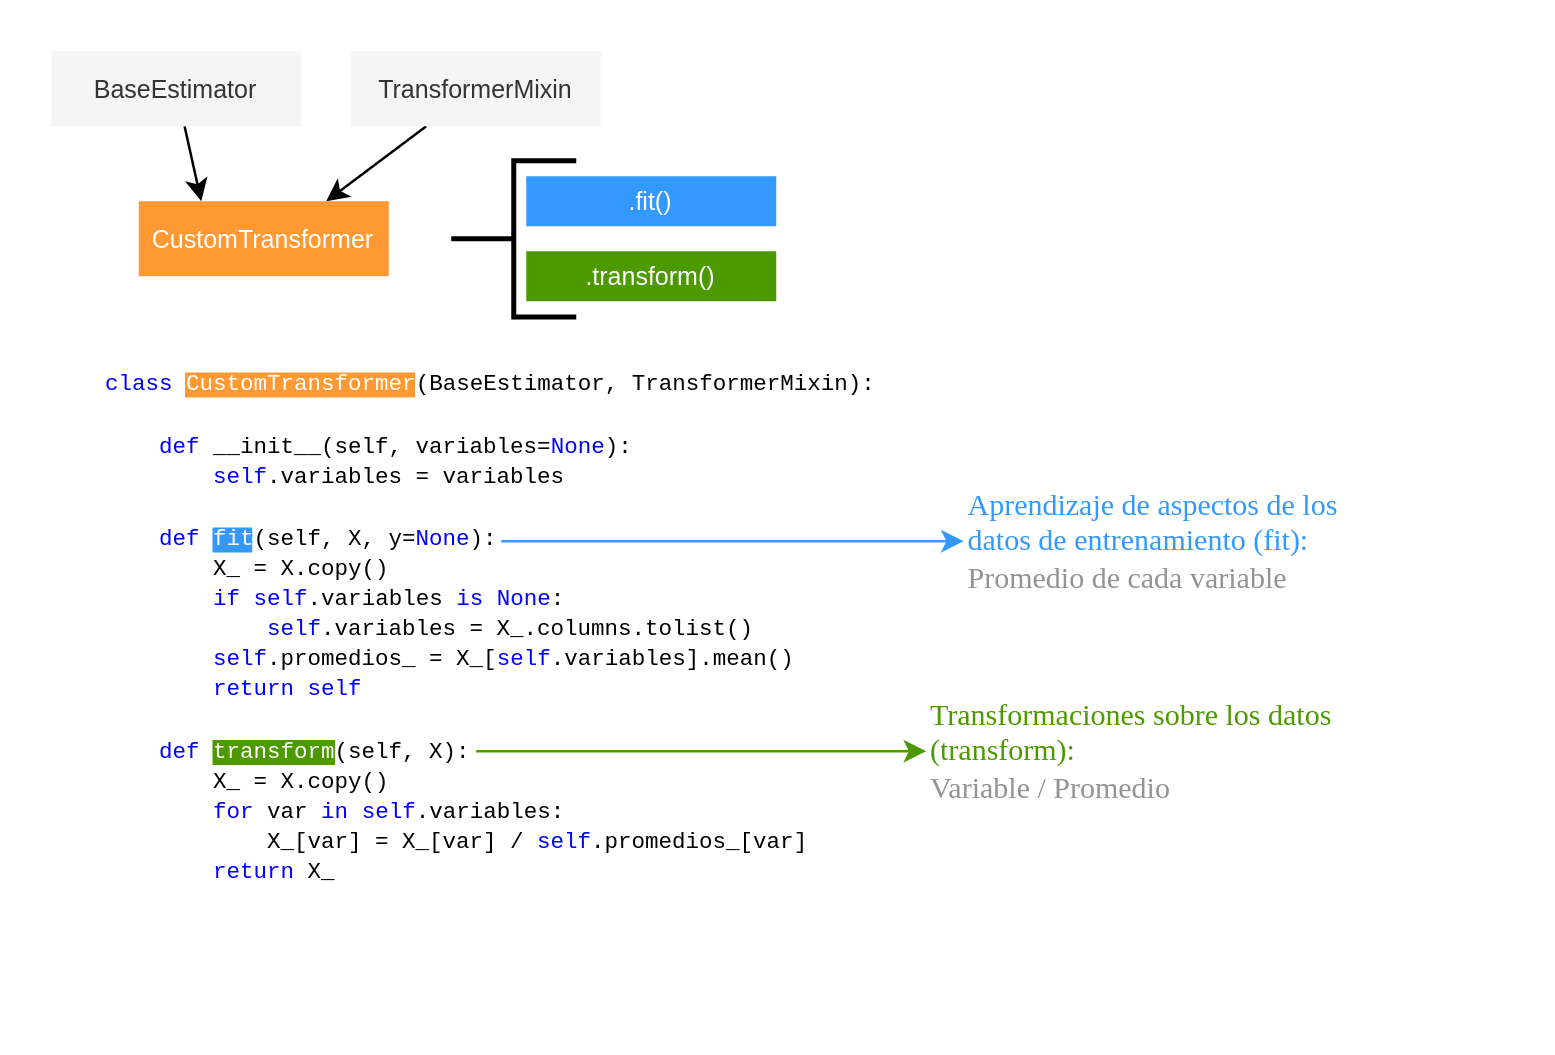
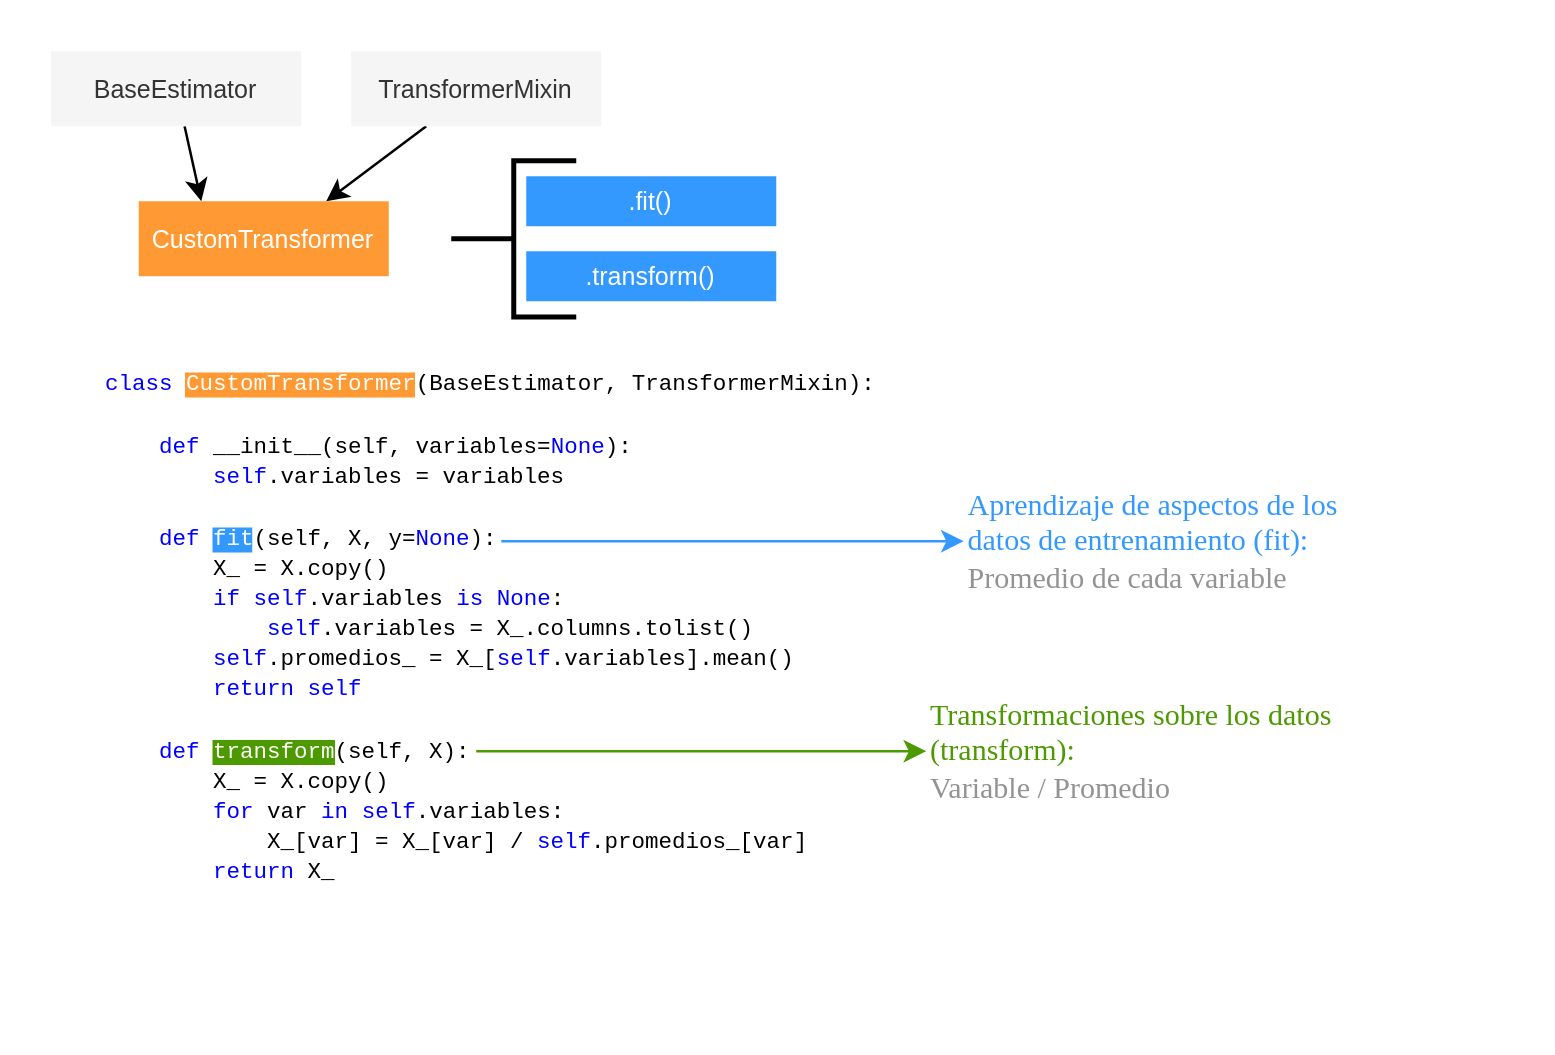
  <mxCell id="0" />
  <mxCell id="1" parent="0" />
  <mxCell id="2" style="edgeStyle=none;html=1;entryX=0.75;entryY=0;entryDx=0;entryDy=0;rounded=0;curved=0;" edge="1" parent="1" source="3" target="6"><mxGeometry relative="1" as="geometry" /></mxCell>
  <mxCell id="3" value="TransformerMixin" style="rounded=0;whiteSpace=wrap;html=1;strokeColor=none;fillColor=#f5f5f5;fontColor=#333333;fontSize=10;" vertex="1" parent="1"><mxGeometry x="140" y="20" width="100" height="30" as="geometry" /></mxCell>
  <mxCell id="4" style="edgeStyle=none;html=1;entryX=0.25;entryY=0;entryDx=0;entryDy=0;rounded=0;curved=0;" edge="1" parent="1" source="5" target="6"><mxGeometry relative="1" as="geometry"><mxPoint x="165" y="80" as="targetPoint" /></mxGeometry></mxCell>
  <mxCell id="5" value="BaseEstimator" style="rounded=0;whiteSpace=wrap;html=1;strokeColor=none;fillColor=#f5f5f5;fontColor=#333333;fontSize=10;" vertex="1" parent="1"><mxGeometry x="20" y="20" width="100" height="30" as="geometry" /></mxCell>
  <mxCell id="6" value="CustomTransformer" style="rounded=0;whiteSpace=wrap;html=1;strokeColor=none;fillColor=#FF9933;fontColor=#FFFFFF;fontSize=10;" vertex="1" parent="1"><mxGeometry x="55" y="80" width="100" height="30" as="geometry" /></mxCell>
  <mxCell id="7" value=".fit()" style="rounded=0;whiteSpace=wrap;html=1;strokeColor=none;fillColor=#3399FF;fontColor=#FFFFFF;fontSize=10;" vertex="1" parent="1"><mxGeometry x="210" y="70" width="100" height="20" as="geometry" /></mxCell>
- <mxCell id="8" value=".transform()" style="rounded=0;whiteSpace=wrap;html=1;strokeColor=none;fillColor=#4D9900;fontColor=#FFFFFF;fontSize=10;" vertex="1" parent="1"><mxGeometry x="210" y="100" width="100" height="20" as="geometry" /></mxCell>
+ <mxCell id="8" value=".transform()" style="rounded=0;whiteSpace=wrap;html=1;strokeColor=none;fillColor=#3399ff;fontColor=#FFFFFF;fontSize=10;" vertex="1" parent="1"><mxGeometry x="210" y="100" width="100" height="20" as="geometry" /></mxCell>
  <mxCell id="9" value="" style="strokeWidth=2;html=1;shape=mxgraph.flowchart.annotation_2;align=left;labelPosition=right;pointerEvents=1;" vertex="1" parent="1"><mxGeometry x="180" y="63.75" width="50" height="62.5" as="geometry" /></mxCell>
  <mxCell id="10" value="&lt;div style=&quot;font-family: Menlo, Monaco, &amp;quot;Courier New&amp;quot;, monospace; font-weight: normal; line-height: 18px; white-space: pre;&quot;&gt;&lt;div style=&quot;&quot;&gt;&lt;div style=&quot;line-height: 100%;&quot;&gt;&lt;div style=&quot;&quot;&gt;&lt;font style=&quot;font-size: 9px; line-height: 100%;&quot;&gt;&lt;span style=&quot;background-color: light-dark(rgb(255, 255, 255), rgb(18, 18, 18)); color: rgb(0, 0, 255);&quot;&gt;class&lt;/span&gt;&lt;span style=&quot;background-color: light-dark(rgb(255, 255, 255), rgb(18, 18, 18)); color: rgb(0, 0, 0);&quot;&gt; &lt;/span&gt;&lt;span style=&quot;color: rgb(0, 0, 0); background-color: rgb(255, 153, 51);&quot;&gt;&lt;font style=&quot;color: rgb(255, 255, 255);&quot;&gt;CustomTransformer&lt;/font&gt;&lt;/span&gt;&lt;span style=&quot;background-color: light-dark(rgb(255, 255, 255), rgb(18, 18, 18)); color: rgb(0, 0, 0);&quot;&gt;(BaseEstimator, TransformerMixin):&lt;/span&gt;&lt;/font&gt;&lt;/div&gt;&lt;font style=&quot;background-color: light-dark(rgb(255, 255, 255), rgb(18, 18, 18)); color: light-dark(rgb(0, 0, 0), rgb(237, 237, 237)); font-size: 9px;&quot;&gt;&lt;br&gt;&lt;/font&gt;&lt;div style=&quot;background-color: light-dark(rgb(255, 255, 255), rgb(18, 18, 18)); color: light-dark(rgb(0, 0, 0), rgb(237, 237, 237));&quot;&gt;&lt;font style=&quot;font-size: 9px; line-height: 100%;&quot;&gt;&lt;span style=&quot;color: rgb(0, 0, 0);&quot;&gt;    &lt;/span&gt;&lt;span style=&quot;color: rgb(0, 0, 255);&quot;&gt;def&lt;/span&gt;&lt;span style=&quot;color: rgb(0, 0, 0);&quot;&gt; __init__(self, variables=&lt;/span&gt;&lt;span style=&quot;color: rgb(0, 0, 255);&quot;&gt;None&lt;/span&gt;&lt;span style=&quot;color: rgb(0, 0, 0);&quot;&gt;):&lt;/span&gt;&lt;/font&gt;&lt;/div&gt;&lt;div style=&quot;background-color: light-dark(rgb(255, 255, 255), rgb(18, 18, 18)); color: light-dark(rgb(0, 0, 0), rgb(237, 237, 237));&quot;&gt;&lt;font style=&quot;font-size: 9px; line-height: 100%;&quot;&gt;&lt;span style=&quot;color: rgb(0, 0, 0);&quot;&gt;        &lt;/span&gt;&lt;span style=&quot;color: rgb(0, 0, 255);&quot;&gt;self&lt;/span&gt;&lt;span style=&quot;color: rgb(0, 0, 0);&quot;&gt;.variables = variables&lt;/span&gt;&lt;/font&gt;&lt;/div&gt;&lt;font style=&quot;background-color: light-dark(rgb(255, 255, 255), rgb(18, 18, 18)); color: light-dark(rgb(0, 0, 0), rgb(237, 237, 237)); font-size: 9px;&quot;&gt;&lt;br&gt;&lt;/font&gt;&lt;div style=&quot;&quot;&gt;&lt;font style=&quot;font-size: 9px; line-height: 100%;&quot;&gt;&lt;span style=&quot;background-color: light-dark(rgb(255, 255, 255), rgb(18, 18, 18)); color: rgb(0, 0, 0);&quot;&gt;    &lt;/span&gt;&lt;span style=&quot;background-color: light-dark(rgb(255, 255, 255), rgb(18, 18, 18)); color: rgb(0, 0, 255);&quot;&gt;def&lt;/span&gt;&lt;span style=&quot;background-color: light-dark(rgb(255, 255, 255), rgb(18, 18, 18)); color: rgb(0, 0, 0);&quot;&gt; &lt;/span&gt;&lt;span style=&quot;color: rgb(0, 0, 0); background-color: rgb(51, 153, 255);&quot;&gt;&lt;font style=&quot;color: rgb(255, 255, 255);&quot;&gt;fit&lt;/font&gt;&lt;/span&gt;&lt;span style=&quot;background-color: light-dark(rgb(255, 255, 255), rgb(18, 18, 18)); color: rgb(0, 0, 0);&quot;&gt;(self, X, y=&lt;/span&gt;&lt;span style=&quot;background-color: light-dark(rgb(255, 255, 255), rgb(18, 18, 18)); color: rgb(0, 0, 255);&quot;&gt;None&lt;/span&gt;&lt;span style=&quot;background-color: light-dark(rgb(255, 255, 255), rgb(18, 18, 18)); color: rgb(0, 0, 0);&quot;&gt;):&lt;/span&gt;&lt;/font&gt;&lt;/div&gt;&lt;div style=&quot;background-color: light-dark(rgb(255, 255, 255), rgb(18, 18, 18)); color: light-dark(rgb(0, 0, 0), rgb(237, 237, 237));&quot;&gt;&lt;span style=&quot;color: rgb(0, 0, 0);&quot;&gt;&lt;font style=&quot;font-size: 9px; line-height: 100%;&quot;&gt;        X_ = X.copy()&lt;/font&gt;&lt;/span&gt;&lt;/div&gt;&lt;div style=&quot;background-color: light-dark(rgb(255, 255, 255), rgb(18, 18, 18)); color: light-dark(rgb(0, 0, 0), rgb(237, 237, 237));&quot;&gt;&lt;font style=&quot;font-size: 9px; line-height: 100%;&quot;&gt;&lt;span style=&quot;color: rgb(0, 0, 0);&quot;&gt;        &lt;/span&gt;&lt;span style=&quot;color: rgb(0, 0, 255);&quot;&gt;if&lt;/span&gt;&lt;span style=&quot;color: rgb(0, 0, 0);&quot;&gt; &lt;/span&gt;&lt;span style=&quot;color: rgb(0, 0, 255);&quot;&gt;self&lt;/span&gt;&lt;span style=&quot;color: rgb(0, 0, 0);&quot;&gt;.variables &lt;/span&gt;&lt;span style=&quot;color: rgb(0, 0, 255);&quot;&gt;is&lt;/span&gt;&lt;span style=&quot;color: rgb(0, 0, 0);&quot;&gt; &lt;/span&gt;&lt;span style=&quot;color: rgb(0, 0, 255);&quot;&gt;None&lt;/span&gt;&lt;span style=&quot;color: rgb(0, 0, 0);&quot;&gt;:&lt;/span&gt;&lt;/font&gt;&lt;/div&gt;&lt;div style=&quot;background-color: light-dark(rgb(255, 255, 255), rgb(18, 18, 18)); color: light-dark(rgb(0, 0, 0), rgb(237, 237, 237));&quot;&gt;&lt;font style=&quot;font-size: 9px; line-height: 100%;&quot;&gt;&lt;span style=&quot;color: rgb(0, 0, 0);&quot;&gt;            &lt;/span&gt;&lt;span style=&quot;color: rgb(0, 0, 255);&quot;&gt;self&lt;/span&gt;&lt;span style=&quot;color: rgb(0, 0, 0);&quot;&gt;.variables = X_.columns.tolist()&lt;/span&gt;&lt;/font&gt;&lt;/div&gt;&lt;div style=&quot;background-color: light-dark(rgb(255, 255, 255), rgb(18, 18, 18)); color: light-dark(rgb(0, 0, 0), rgb(237, 237, 237));&quot;&gt;&lt;font style=&quot;font-size: 9px; line-height: 100%;&quot;&gt;&lt;span style=&quot;color: rgb(0, 0, 0);&quot;&gt;        &lt;/span&gt;&lt;span style=&quot;color: rgb(0, 0, 255);&quot;&gt;self&lt;/span&gt;&lt;span style=&quot;color: rgb(0, 0, 0);&quot;&gt;.promedios_ = X_[&lt;/span&gt;&lt;span style=&quot;color: rgb(0, 0, 255);&quot;&gt;self&lt;/span&gt;&lt;span style=&quot;color: rgb(0, 0, 0);&quot;&gt;.variables].mean()&lt;/span&gt;&lt;/font&gt;&lt;/div&gt;&lt;div style=&quot;background-color: light-dark(rgb(255, 255, 255), rgb(18, 18, 18)); color: light-dark(rgb(0, 0, 0), rgb(237, 237, 237));&quot;&gt;&lt;font style=&quot;font-size: 9px; line-height: 100%;&quot;&gt;&lt;span style=&quot;color: rgb(0, 0, 0);&quot;&gt;        &lt;/span&gt;&lt;span style=&quot;color: rgb(0, 0, 255);&quot;&gt;return&lt;/span&gt;&lt;span style=&quot;color: rgb(0, 0, 0);&quot;&gt; &lt;/span&gt;&lt;span style=&quot;color: rgb(0, 0, 255);&quot;&gt;self&lt;/span&gt;&lt;/font&gt;&lt;/div&gt;&lt;font style=&quot;background-color: light-dark(rgb(255, 255, 255), rgb(18, 18, 18)); color: light-dark(rgb(0, 0, 0), rgb(237, 237, 237)); font-size: 9px;&quot;&gt;&lt;br&gt;&lt;/font&gt;&lt;div style=&quot;&quot;&gt;&lt;font style=&quot;font-size: 9px; line-height: 100%;&quot;&gt;&lt;span style=&quot;color: rgb(0, 0, 0); background-color: light-dark(rgb(255, 255, 255), rgb(18, 18, 18));&quot;&gt;    &lt;/span&gt;&lt;span style=&quot;color: rgb(0, 0, 255); background-color: light-dark(rgb(255, 255, 255), rgb(18, 18, 18));&quot;&gt;def&lt;/span&gt;&lt;span&gt;&lt;font style=&quot;color: rgb(255, 255, 255);&quot;&gt; &lt;/font&gt;&lt;span style=&quot;background-color: rgb(77, 153, 0);&quot;&gt;&lt;font style=&quot;color: rgb(255, 255, 255);&quot;&gt;transform&lt;/font&gt;&lt;/span&gt;&lt;font style=&quot;color: rgb(0, 0, 0);&quot;&gt;(self, X):&lt;/font&gt;&lt;/span&gt;&lt;/font&gt;&lt;/div&gt;&lt;div style=&quot;background-color: light-dark(rgb(255, 255, 255), rgb(18, 18, 18)); color: light-dark(rgb(0, 0, 0), rgb(237, 237, 237));&quot;&gt;&lt;span style=&quot;color: rgb(0, 0, 0);&quot;&gt;&lt;font style=&quot;font-size: 9px; line-height: 100%;&quot;&gt;        X_ = X.copy()&lt;/font&gt;&lt;/span&gt;&lt;/div&gt;&lt;div style=&quot;background-color: light-dark(rgb(255, 255, 255), rgb(18, 18, 18)); color: light-dark(rgb(0, 0, 0), rgb(237, 237, 237));&quot;&gt;&lt;font style=&quot;font-size: 9px; line-height: 100%;&quot;&gt;&lt;span style=&quot;color: rgb(0, 0, 0);&quot;&gt;        &lt;/span&gt;&lt;span style=&quot;color: rgb(0, 0, 255);&quot;&gt;for&lt;/span&gt;&lt;span style=&quot;color: rgb(0, 0, 0);&quot;&gt; var &lt;/span&gt;&lt;span style=&quot;color: rgb(0, 0, 255);&quot;&gt;in&lt;/span&gt;&lt;span style=&quot;color: rgb(0, 0, 0);&quot;&gt; &lt;/span&gt;&lt;span style=&quot;color: rgb(0, 0, 255);&quot;&gt;self&lt;/span&gt;&lt;span style=&quot;color: rgb(0, 0, 0);&quot;&gt;.variables:&lt;/span&gt;&lt;/font&gt;&lt;/div&gt;&lt;div style=&quot;background-color: light-dark(rgb(255, 255, 255), rgb(18, 18, 18)); color: light-dark(rgb(0, 0, 0), rgb(237, 237, 237));&quot;&gt;&lt;font style=&quot;font-size: 9px; line-height: 100%;&quot;&gt;&lt;span style=&quot;color: rgb(0, 0, 0);&quot;&gt;            X_[var] = X_[var] / &lt;/span&gt;&lt;span style=&quot;color: rgb(0, 0, 255);&quot;&gt;self&lt;/span&gt;&lt;span style=&quot;color: rgb(0, 0, 0);&quot;&gt;.promedios_[var]&lt;/span&gt;&lt;/font&gt;&lt;/div&gt;&lt;div style=&quot;background-color: light-dark(rgb(255, 255, 255), rgb(18, 18, 18)); color: light-dark(rgb(0, 0, 0), rgb(237, 237, 237));&quot;&gt;&lt;font style=&quot;font-size: 9px; line-height: 100%;&quot;&gt;&lt;span style=&quot;color: rgb(0, 0, 0);&quot;&gt;        &lt;/span&gt;&lt;span style=&quot;color: rgb(0, 0, 255);&quot;&gt;return&lt;/span&gt;&lt;span style=&quot;color: rgb(0, 0, 0);&quot;&gt; X_&lt;/span&gt;&lt;/font&gt;&lt;/div&gt;&lt;/div&gt;&lt;/div&gt;&lt;/div&gt;" style="text;whiteSpace=wrap;html=1;" vertex="1" parent="1"><mxGeometry x="40" y="140" width="560" height="260" as="geometry" /></mxCell>
  <mxCell id="11" value="&lt;font style=&quot;color: rgb(51, 153, 255);&quot;&gt;Aprendizaje de aspectos de los datos de entrenamiento (fit): &lt;/font&gt;&lt;font style=&quot;color: rgb(147, 147, 147);&quot;&gt;Promedio de cada variable&lt;/font&gt;" style="text;html=1;align=left;verticalAlign=middle;whiteSpace=wrap;rounded=0;fontFamily=Tahoma;" vertex="1" parent="1"><mxGeometry x="385" y="201" width="175" height="30" as="geometry" /></mxCell>
  <mxCell id="12" value="&lt;font style=&quot;color: rgb(77, 153, 0);&quot;&gt;Transformaciones sobre los datos (transform):&amp;nbsp;&lt;/font&gt;&lt;div&gt;&lt;font style=&quot;color: rgb(147, 147, 147);&quot;&gt;Variable / Promedio&lt;/font&gt;&lt;/div&gt;" style="text;html=1;align=left;verticalAlign=middle;whiteSpace=wrap;rounded=0;fontFamily=Tahoma;" vertex="1" parent="1"><mxGeometry x="370" y="285" width="175" height="30" as="geometry" /></mxCell>
  <mxCell id="13" style="edgeStyle=none;html=1;strokeColor=#4D9900;" edge="1" parent="1" source="14" target="12"><mxGeometry relative="1" as="geometry" /></mxCell>
  <mxCell id="14" value="" style="rounded=0;whiteSpace=wrap;html=1;fillColor=none;strokeColor=none;" vertex="1" parent="1"><mxGeometry x="80" y="290" width="110" height="20" as="geometry" /></mxCell>
  <mxCell id="15" style="edgeStyle=none;html=1;strokeColor=#3399FF;" edge="1" parent="1" source="16" target="11"><mxGeometry relative="1" as="geometry" /></mxCell>
  <mxCell id="16" value="" style="rounded=0;whiteSpace=wrap;html=1;fillColor=none;strokeColor=none;" vertex="1" parent="1"><mxGeometry x="80" y="206" width="120" height="20" as="geometry" /></mxCell>
